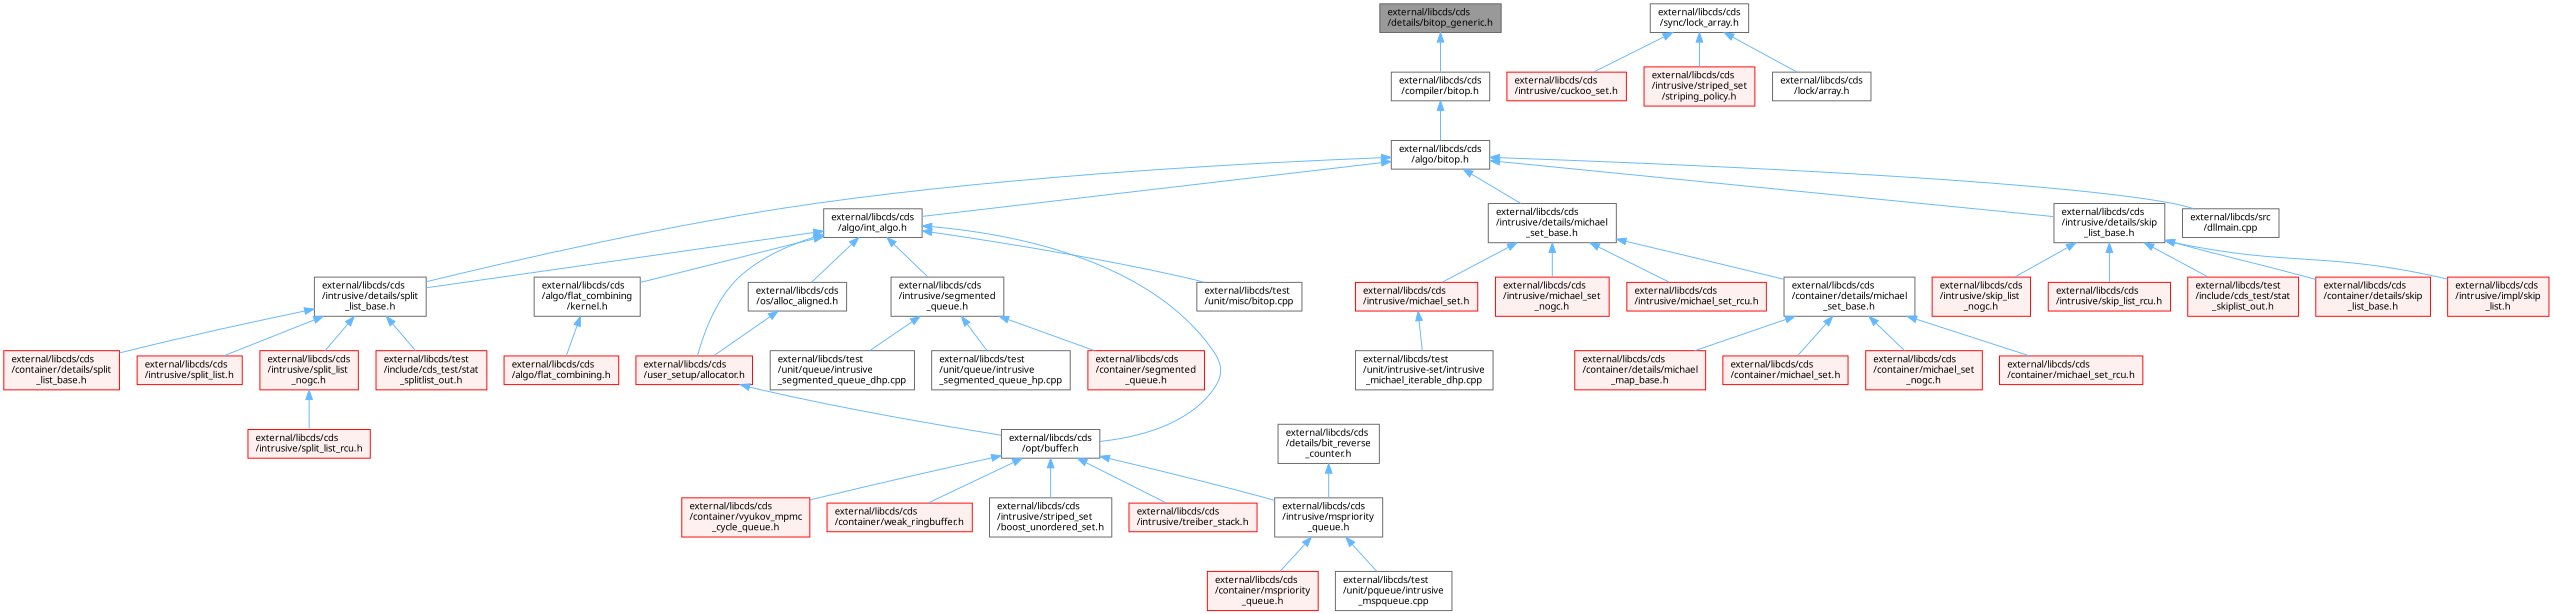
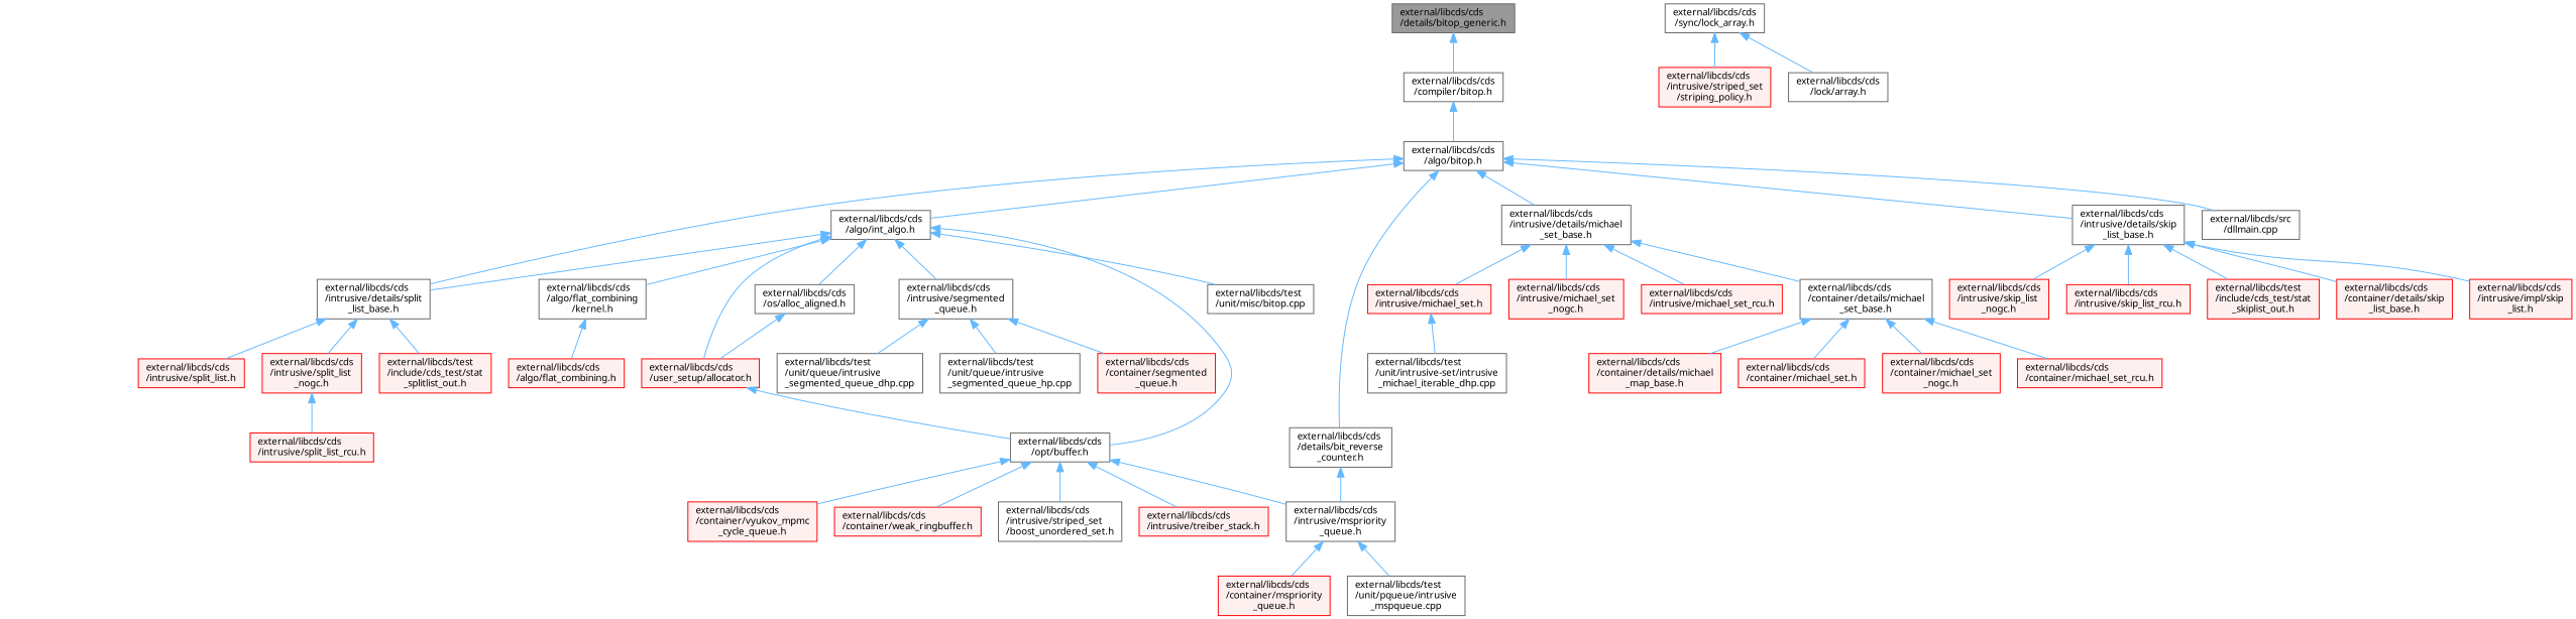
  digraph {
    fontname="Noto Sans"
    node [color=red fillcolor="#FFF0F0" fontname="Noto Sans" fontsize=10 shape=box style=filled]
    edge [color=steelblue1 dir=back fontname="Noto Sans" fontsize=10 labelfontname=Helvetica labelfontsize=10 style=solid]
    n1 [color=gray40 fillcolor=grey60 fontcolor=black height=0.2 label="external/libcds/cds\l/details/bitop_generic.h" width=0.4]
    n2 [color=grey40 fillcolor=white height=0.2 label="external/libcds/cds\l/compiler/bitop.h" width=0.4]
    n3 [color=grey40 fillcolor=white height=0.2 label="external/libcds/cds\l/algo/bitop.h" width=0.4]
    n4 [color=grey40 fillcolor=white height=0.2 label="external/libcds/cds\l/algo/int_algo.h" width=0.4]
    n5 [color=grey40 fillcolor=white height=0.2 label="external/libcds/cds\l/intrusive/details/split\l_list_base.h" width=0.4]
    n6 [color=grey40 fillcolor=white height=0.2 label="external/libcds/cds\l/details/bit_reverse\l_counter.h" width=0.4]
    n7 [color=grey40 fillcolor=white height=0.2 label="external/libcds/cds\l/intrusive/details/michael\l_set_base.h" width=0.4]
    n8 [color=grey40 fillcolor=white height=0.2 label="external/libcds/cds\l/intrusive/details/skip\l_list_base.h" width=0.4]
    n9 [color=grey40 fillcolor=white height=0.2 label="external/libcds/src\l/dllmain.cpp" width=0.4]
    n10 [color=grey40 fillcolor=white height=0.2 label="external/libcds/cds\l/algo/flat_combining\l/kernel.h" width=0.4]
    n11 [color=grey40 fillcolor=white height=0.2 label="external/libcds/cds\l/intrusive/segmented\l_queue.h" width=0.4]
    n12 [color=grey40 fillcolor=white height=0.2 label="external/libcds/cds\l/opt/buffer.h" width=0.4]
    n13 [color=grey40 fillcolor=white height=0.2 label="external/libcds/cds\l/os/alloc_aligned.h" width=0.4]
    n14 [color=grey40 fillcolor=white height=0.2 label="external/libcds/test\l/unit/misc/bitop.cpp" width=0.4]
    n15 [height=0.2 label="external/libcds/cds\l/user_setup/allocator.h" width=0.4]
-   n16 [height=0.2 label="external/libcds/cds\l/container/details/split\l_list_base.h" width=0.4]
    n17 [height=0.2 label="external/libcds/cds\l/intrusive/split_list.h" width=0.4]
    n18 [height=0.2 label="external/libcds/cds\l/intrusive/split_list\l_nogc.h" width=0.4]
    n19 [height=0.2 label="external/libcds/test\l/include/cds_test/stat\l_splitlist_out.h" width=0.4]
    n20 [color=grey40 fillcolor=white height=0.2 label="external/libcds/cds\l/intrusive/mspriority\l_queue.h" width=0.4]
    n21 [color=grey40 fillcolor=white height=0.2 label="external/libcds/cds\l/container/details/michael\l_set_base.h" width=0.4]
    n22 [height=0.2 label="external/libcds/cds\l/intrusive/michael_set.h" width=0.4]
    n23 [height=0.2 label="external/libcds/cds\l/intrusive/michael_set\l_nogc.h" width=0.4]
    n24 [height=0.2 label="external/libcds/cds\l/intrusive/michael_set_rcu.h" width=0.4]
    n25 [height=0.2 label="external/libcds/cds\l/container/details/skip\l_list_base.h" width=0.4]
    n26 [height=0.2 label="external/libcds/cds\l/intrusive/impl/skip\l_list.h" width=0.4]
    n27 [height=0.2 label="external/libcds/cds\l/intrusive/skip_list\l_nogc.h" width=0.4]
    n28 [height=0.2 label="external/libcds/cds\l/intrusive/skip_list_rcu.h" width=0.4]
    n29 [height=0.2 label="external/libcds/test\l/include/cds_test/stat\l_skiplist_out.h" width=0.4]
    n30 [height=0.2 label="external/libcds/cds\l/algo/flat_combining.h" width=0.4]
    n31 [height=0.2 label="external/libcds/cds\l/container/segmented\l_queue.h" width=0.4]
    n32 [color=grey40 fillcolor=white height=0.2 label="external/libcds/test\l/unit/queue/intrusive\l_segmented_queue_dhp.cpp" width=0.4]
    n33 [color=grey40 fillcolor=white height=0.2 label="external/libcds/test\l/unit/queue/intrusive\l_segmented_queue_hp.cpp" width=0.4]
    n34 [height=0.2 label="external/libcds/cds\l/container/vyukov_mpmc\l_cycle_queue.h" width=0.4]
    n35 [height=0.2 label="external/libcds/cds\l/container/weak_ringbuffer.h" width=0.4]
    n36 [color=grey40 fillcolor=white height=0.2 label="external/libcds/cds\l/intrusive/striped_set\l/boost_unordered_set.h" width=0.4]
    n37 [height=0.2 label="external/libcds/cds\l/intrusive/treiber_stack.h" width=0.4]
    n38 [color=grey40 fillcolor=white height=0.2 label="external/libcds/cds\l/sync/lock_array.h" width=0.4]
-   n39 [height=0.2 label="external/libcds/cds\l/intrusive/cuckoo_set.h" width=0.4]
    n40 [height=0.2 label="external/libcds/cds\l/intrusive/striped_set\l/striping_policy.h" width=0.4]
    n41 [color=grey40 fillcolor=white height=0.2 label="external/libcds/cds\l/lock/array.h" width=0.4]
    n42 [height=0.2 label="external/libcds/cds\l/intrusive/split_list_rcu.h" width=0.4]
    n43 [height=0.2 label="external/libcds/cds\l/container/mspriority\l_queue.h" width=0.4]
    n44 [color=grey40 fillcolor=white height=0.2 label="external/libcds/test\l/unit/pqueue/intrusive\l_mspqueue.cpp" width=0.4]
    n45 [height=0.2 label="external/libcds/cds\l/container/details/michael\l_map_base.h" width=0.4]
    n46 [height=0.2 label="external/libcds/cds\l/container/michael_set.h" width=0.4]
    n47 [height=0.2 label="external/libcds/cds\l/container/michael_set\l_nogc.h" width=0.4]
    n48 [height=0.2 label="external/libcds/cds\l/container/michael_set_rcu.h" width=0.4]
    n49 [color=grey40 fillcolor=white height=0.2 label="external/libcds/test\l/unit/intrusive-set/intrusive\l_michael_iterable_dhp.cpp" width=0.4]
    n1 -> n2
    n2 -> n3
    n3 -> n4
    n3 -> n5
+   n3 -> n6
    n3 -> n7
    n3 -> n8
    n3 -> n9
    n4 -> n5
    n4 -> n10
    n4 -> n11
    n4 -> n12
    n4 -> n13
    n4 -> n14
    n4 -> n15
-   n5 -> n16
    n5 -> n17
    n5 -> n18
    n5 -> n19
    n6 -> n20
    n7 -> n21
    n7 -> n22
    n7 -> n23
    n7 -> n24
    n8 -> n25
    n8 -> n26
    n8 -> n27
    n8 -> n28
    n8 -> n29
    n10 -> n30
    n11 -> n31
    n11 -> n32
    n11 -> n33
    n12 -> n20
    n12 -> n34
    n12 -> n35
    n12 -> n36
    n12 -> n37
    n13 -> n15
    n15 -> n12
    n18 -> n42
    n20 -> n43
    n20 -> n44
    n21 -> n45
    n21 -> n46
    n21 -> n47
    n21 -> n48
    n22 -> n49
-   n38 -> n39
    n38 -> n40
    n38 -> n41
  }
